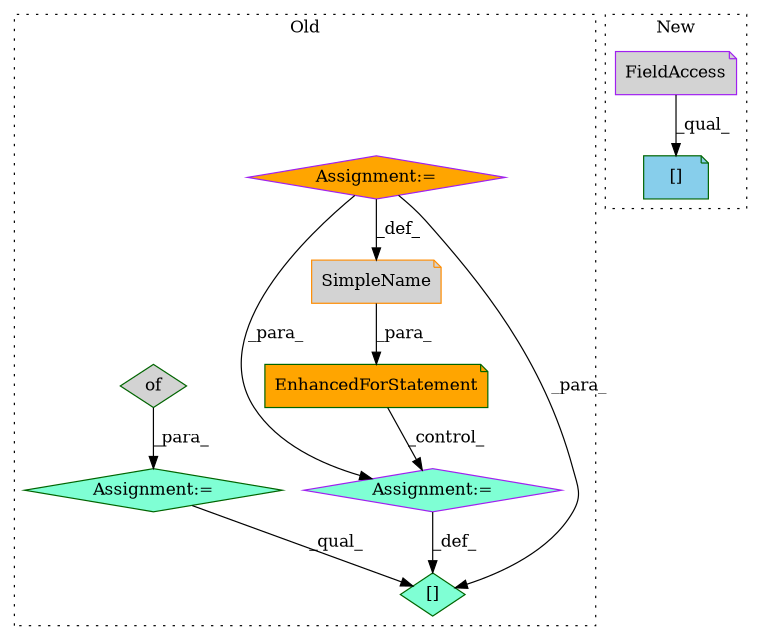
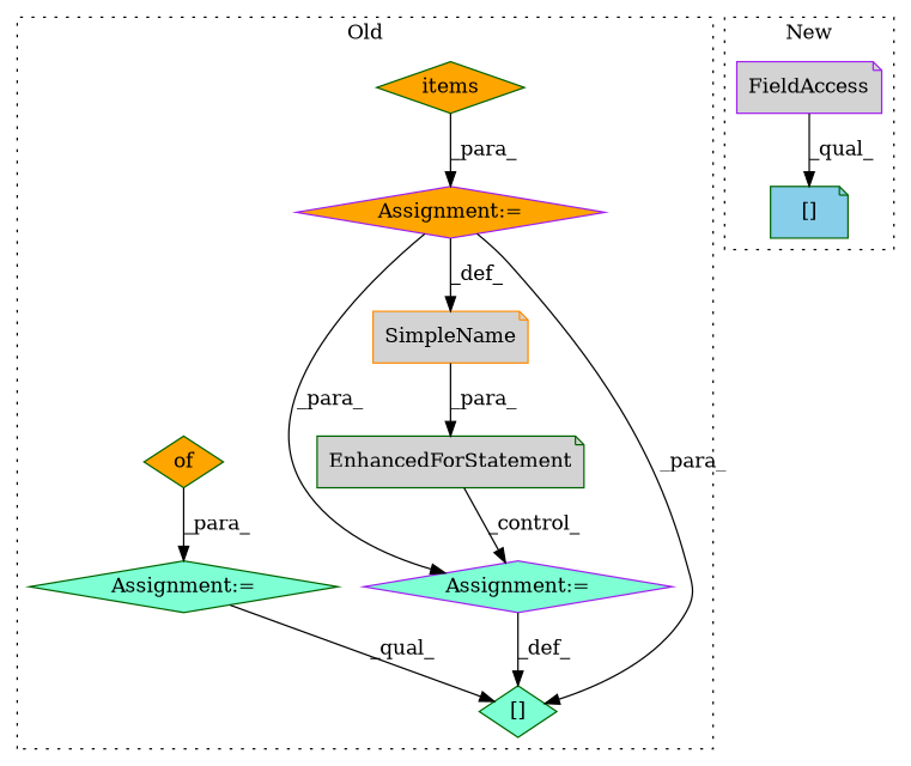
  digraph {
    node [a=7 color=darkgreen fillcolor=lightgrey l="81,2" s="12040,12158" shape=diamond style=filled]
+   n1 [a=32 fillcolor=orange l=7 label=items s=12151]
    n2 [color=purple fillcolor=orange label="Assignment:="]
-   n3 [a=70 fillcolor=orange label=EnhancedForStatement shape=note]
+   n3 [a=70 label=EnhancedForStatement shape=note]
    n4 [color=purple fillcolor=aquamarine l=1 label="Assignment:=" s=12194]
    n5 [a=42 color=darkorange l=16 label=SimpleName s=12125 shape=note]
    n6 [a=2 fillcolor=aquamarine l="10,1" label="[]" s="12170,12193"]
    n7 [fillcolor=aquamarine l=1 label="Assignment:=" s=12023]
-   n8 [a=32 l=4 label=of s=12028]
+   n8 [a=32 fillcolor=orange l=4 label=of s=12028]
    n9 [a=2 fillcolor=skyblue l="10,1" label="[]" s="11991,12014" shape=note]
    n10 [a=22 color=purple l=9 label=FieldAccess s=11991 shape=note]
    subgraph cluster_1 {
      label=Old
      style=dotted
+     n1
      n2
      n3
      n4
      n5
      n6
      n7
      n8
    }
    subgraph cluster_2 {
      label=New
      style=dotted
      n9
      n10
    }
+   n1 -> n2 [label=_para_]
    n2 -> n4 [label=_para_]
    n2 -> n5 [label=_def_]
    n2 -> n6 [label=_para_]
    n3 -> n4 [label=_control_]
    n4 -> n6 [label=_def_]
    n5 -> n3 [label=_para_]
    n7 -> n6 [label=_qual_]
    n8 -> n7 [label=_para_]
    n10 -> n9 [label=_qual_]
  }
